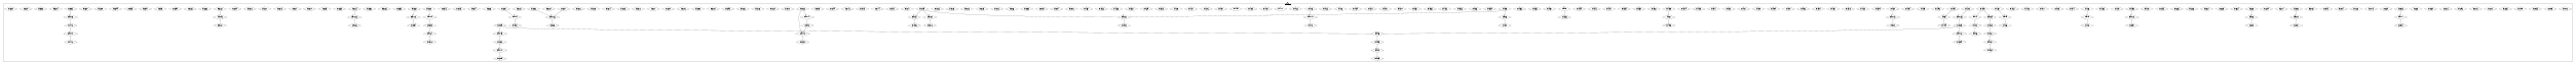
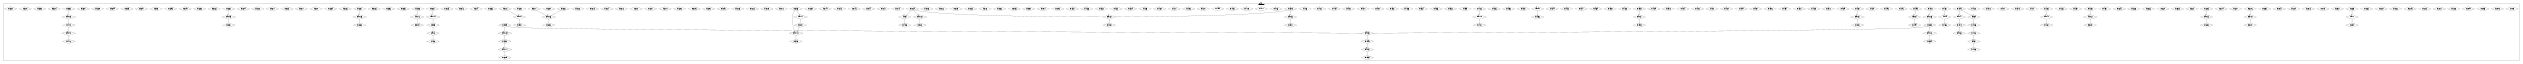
  digraph {
    mincross=2.0
    rankdir=TB
    node [fillcolor=white fontsize=11 shape=diamond style=filled]
    edge [color="#000000" dir=none weight=1]
    n1 [height=0.000000 label=TV1003 width=0.000000]
    n2 [height=0.000000 label=TV2005 width=0.000000]
    n3 [height=0.000000 label=TV2055 width=0.000000]
    n4 [height=0.000000 label=TV2090 width=0.000000]
    n5 [height=0.000000 label=TV2252 width=0.000000]
    n6 [height=0.000000 label=TV2272 width=0.000000]
    n7 [height=0.000000 label=TV2273 width=0.000000]
    n8 [height=0.000000 label=TV2298 width=0.000000]
    n9 [height=0.000000 label=TV2518 width=0.000000]
    n10 [height=0.000000 label=TV2520 width=0.000000]
    n11 [height=0.000000 label=TV2522 width=0.000000]
    n12 [height=0.000000 label=TV2524 width=0.000000]
    marr11 [height=.1 width=.1]
    n14 [height=0.000000 label=TV2525 width=0.000000]
    n15 [height=0.000000 label=TV2527 width=0.000000]
    n16 [height=0.000000 label=TV2775 width=0.000000]
    n17 [height=0.000000 label=TV2813 width=0.000000]
    n18 [height=0.000000 label=TV3024 width=0.000000]
    n19 [height=0.000000 label=TV3042 width=0.000000]
    n20 [height=0.000000 label=TV3052 width=0.000000]
    n21 [height=0.000000 label=TV3206 width=0.000000]
    n22 [height=0.000000 label=TV3207 width=0.000000]
    marr20 [height=.1 width=.1]
    n24 [height=0.000000 label=TV3217 width=0.000000]
    n25 [height=0.000000 label=TV3219 width=0.000000]
    n26 [height=0.000000 label=TV3222 width=0.000000]
    marr23 [height=.1 width=.1]
    n28 [height=0.000000 label=TV3223 width=0.000000]
    n29 [height=0.000000 label=TV3224 width=0.000000]
    n30 [height=0.000000 label=TV3225 width=0.000000]
    n31 [height=0.000000 label=TV3227 width=0.000000]
    n32 [height=0.000000 label=TV3236 width=0.000000]
    n33 [height=0.000000 label=TV3238 width=0.000000]
    n34 [height=0.000000 label=TV3243 width=0.000000]
    n35 [height=0.000000 label=TV4251 width=0.000000]
    n36 [height=0.000000 label=TV4252 width=0.000000]
    marr32 [height=.1 width=.1]
    n38 [height=0.000000 label=TV4255 width=0.000000]
    n39 [height=0.000000 label=TV4256 width=0.000000]
    marr34 [height=.1 width=.1]
    n41 [height=0.000000 label=TV4257 width=0.000000]
    n42 [height=0.000000 label=TV4261 width=0.000000]
    marr36 [height=.1 width=.1]
    n44 [height=0.000000 label=TV4262 width=0.000000]
    marr37 [height=.1 width=.1]
    n46 [height=0.000000 label=TV4263 width=0.000000]
    n47 [height=0.000000 label=TV4265 width=0.000000]
    marr39 [height=.1 width=.1]
    n49 [height=0.000000 label=TV4267 width=0.000000]
    marr40 [height=.1 width=.1]
    n51 [height=0.000000 label=TV4272 width=0.000000]
    marr41 [height=.1 width=.1]
    n53 [height=0.000000 label=TV4273 width=0.000000]
    n54 [height=0.000000 label=TV4274 width=0.000000]
    n55 [height=0.000000 label=TV4275 width=0.000000]
    n56 [height=0.000000 label=TV4277 width=0.000000]
    n57 [height=0.000000 label=TV4278 width=0.000000]
    n58 [height=0.000000 label=TV4281 width=0.000000]
    n59 [height=0.000000 label=TV4282 width=0.000000]
    n60 [height=0.000000 label=TV4286 width=0.000000]
    marr49 [height=.1 width=.1]
    n62 [height=0.000000 label=TV4287 width=0.000000]
    n63 [height=0.000000 label=TV4289 width=0.000000]
    marr51 [height=.1 width=.1]
    n65 [height=0.000000 label=TV4292 width=0.000000]
    n66 [height=0.000000 label=TV4293 width=0.000000]
    marr53 [height=.1 width=.1]
    n68 [height=0.000000 label=TV4294 width=0.000000]
    marr54 [height=.1 width=.1]
    n70 [height=0.000000 label=TV4295 width=0.000000]
    n71 [height=0.000000 label=TV4296 width=0.000000]
    n72 [height=0.000000 label=TV4298 width=0.000000]
    n73 [height=0.000000 label=TV4301 width=0.000000]
    marr58 [height=.1 width=.1]
    n75 [height=0.000000 label=TV4304 width=0.000000]
    n76 [height=0.000000 label=TV4305 width=0.000000]
    n77 [height=0.000000 label=TV4309 width=0.000000]
    n78 [height=0.000000 label=TV4312 width=0.000000]
    n79 [height=0.000000 label=TV4315 width=0.000000]
    n80 [height=0.000000 label=TV4316 width=0.000000]
    marr64 [height=.1 width=.1]
    n82 [height=0.000000 label=TV4321 width=0.000000]
    n83 [height=0.000000 label=TV4504 width=0.000000]
    n84 [height=0.000000 label=TV4506 width=0.000000]
    n85 [height=0.000000 label=TV4507 width=0.000000]
    n86 [height=0.000000 label=TV4509 width=0.000000]
    n87 [height=0.000000 label=TV4510 width=0.000000]
    n88 [height=0.000000 label=TV4511 width=0.000000]
    n89 [height=0.000000 label=TV4512 width=0.000000]
    n90 [height=0.000000 label=TV4514 width=0.000000]
    n91 [height=0.000000 label=TV4515 width=0.000000]
    n92 [height=0.000000 label=TV4519 width=0.000000]
    n93 [height=0.000000 label=TV4521 width=0.000000]
    n94 [height=0.000000 label=TV4522 width=0.000000]
    n95 [height=0.000000 label=TV4530 width=0.000000]
    n96 [height=0.000000 label=TV4531 width=0.000000]
    marr79 [height=.1 width=.1]
    n98 [height=0.000000 label=TV4539 width=0.000000]
    n99 [height=0.000000 label=TV4547 width=0.000000]
    n100 [height=0.000000 label=TV4548 width=0.000000]
    n101 [height=0.000000 label=TV4549 width=0.000000]
    n102 [height=0.000000 label=TV4550 width=0.000000]
    n103 [height=0.000000 label=TV4551 width=0.000000]
    n104 [height=0.000000 label=TV4552 width=0.000000]
    marr87 [height=.1 width=.1]
    n106 [height=0.000000 label=TV4553 width=0.000000]
    n107 [height=0.000000 label=TV4556 width=0.000000]
    n108 [height=0.000000 label=TV4558 width=0.000000]
    marr90 [height=.1 width=.1]
    n110 [height=0.000000 label=TV4559 width=0.000000]
    n111 [height=0.000000 label=TV4562 width=0.000000]
    n112 [height=0.000000 label=TV4563 width=0.000000]
    n113 [height=0.000000 label=TV4564 width=0.000000]
    n114 [height=0.000000 label=TV4565 width=0.000000]
    n115 [height=0.000000 label=TV4567 width=0.000000]
    n116 [height=0.000000 label=TV4570 width=0.000000]
    n117 [height=0.000000 label=TV4571 width=0.000000]
    n118 [height=0.000000 label=TV4572 width=0.000000]
    n119 [height=0.000000 label=TV4759 width=0.000000]
    n120 [height=0.000000 label=TV4762 width=0.000000]
    n121 [height=0.000000 label=TV4763 width=0.000000]
    n122 [height=0.000000 label=TV4766 width=0.000000]
    n123 [height=0.000000 label=TV4768 width=0.000000]
    n124 [height=0.000000 label=TV4771 width=0.000000]
    n125 [height=0.000000 label=TV4773 width=0.000000]
    marr106 [height=.1 width=.1]
    n127 [height=0.000000 label=TV4776 width=0.000000]
    marr107 [height=.1 width=.1]
    n129 [height=0.000000 label=TV4780 width=0.000000]
    n130 [height=0.000000 label=TV4785 width=0.000000]
    n131 [height=0.000000 label=TV4787 width=0.000000]
    marr110 [height=.1 width=.1]
    n133 [height=0.000000 label=TV4799 width=0.000000]
    n134 [height=0.000000 label=TV4801 width=0.000000]
    n135 [height=0.000000 label=TV4806 width=0.000000]
    n136 [height=0.000000 label=TV4817 width=0.000000]
    n137 [height=0.000000 label=TV4820 width=0.000000]
    n138 [height=0.000000 label=TV4825 width=0.000000]
    n139 [height=0.000000 label=TV4829 width=0.000000]
    n140 [height=0.000000 label=TV4831 width=0.000000]
    n141 [height=0.000000 label=TV4832 width=0.000000]
    n142 [height=0.000000 label=TV4836 width=0.000000]
    n143 [height=0.000000 label=TV4837 width=0.000000]
    n144 [height=0.000000 label=TV5013 width=0.000000]
    n145 [height=0.000000 label=TV5014 width=0.000000]
    n146 [height=0.000000 label=TV5030 width=0.000000]
    n147 [height=0.000000 label=TV5035 width=0.000000]
    n148 [height=0.000000 label=TV5066 width=0.000000]
    n149 [height=0.000000 label=TV5118 width=0.000000]
    n150 [height=0.000000 label=TV5123 width=0.000000]
    n151 [height=0.000000 label=TV5125 width=0.000000]
    n152 [height=0.000000 label=TV5126 width=0.000000]
    n153 [height=0.000000 label=TV5131 width=0.000000]
    marr131 [height=.1 width=.1]
    n155 [height=0.000000 label=TV5138 width=0.000000]
    n156 [height=0.000000 label=TV5139 width=0.000000]
    n157 [height=0.000000 label=TV5141 width=0.000000]
    n158 [height=0.000000 label=TV5142 width=0.000000]
    n159 [height=0.000000 label=TV5144 width=0.000000]
    n160 [height=0.000000 label=TV5145 width=0.000000]
    n161 [height=0.000000 label=TV5146 width=0.000000]
    n162 [height=0.000000 label=TV5149 width=0.000000]
    n163 [height=0.000000 label=TV5150 width=0.000000]
    n164 [height=0.000000 label=TV5151 width=0.000000]
    marr141 [height=.1 width=.1]
    n166 [height=0.000000 label=TV5152 width=0.000000]
    marr142 [height=.1 width=.1]
    n168 [height=0.000000 label=TV5153 width=0.000000]
    n169 [height=0.000000 label=TV5172 width=0.000000]
    n170 [height=0.000000 label=TV5180 width=0.000000]
    n171 [height=0.000000 label=TV5182 width=0.000000]
    n172 [height=0.000000 label=TV5183 width=0.000000]
    n173 [height=0.000000 label=TV5193 width=0.000000]
    n174 [height=0.000000 label=TV5202 width=0.000000]
    n175 [height=0.000000 label=TV5205 width=0.000000]
    n176 [height=0.000000 label=TV5206 width=0.000000]
    n177 [height=0.000000 label=TV5210 width=0.000000]
    n178 [height=0.000000 label=TV5211 width=0.000000]
    n179 [height=0.000000 label=TV5212 width=0.000000]
    n180 [height=0.000000 label=TV5213 width=0.000000]
    n181 [height=0.000000 label=TV5214 width=0.000000]
    n182 [height=0.000000 label=TV5215 width=0.000000]
    n183 [height=0.000000 label=TV5216 width=0.000000]
    n184 [height=0.000000 label=TV5217 width=0.000000]
    n185 [height=0.000000 label=TV5218 width=0.000000]
    marr160 [height=.1 width=.1]
    n187 [height=0.000000 label=TV5220 width=0.000000]
    n188 [height=0.000000 label=TV5221 width=0.000000]
    n189 [height=0.000000 label=TV5222 width=0.000000]
    n190 [height=0.000000 label=TV5223 width=0.000000]
    n191 [height=0.000000 label=TV5225 width=0.000000]
    marr165 [height=.1 width=.1]
    n193 [height=0.000000 label=TV5228 width=0.000000]
    marr166 [height=.1 width=.1]
    n195 [height=0.000000 label=TV5229 width=0.000000]
    marr167 [height=.1 width=.1]
    n197 [height=0.000000 label=TV5236 width=0.000000]
    n198 [height=0.000000 label=TV5237 width=0.000000]
    marr169 [height=.1 width=.1]
    n200 [height=0.000000 label=TV5239 width=0.000000]
    n201 [height=0.000000 label=TV5240 width=0.000000]
    marr171 [height=.1 width=.1]
    n203 [height=0.000000 label=TV5244 width=0.000000]
    n204 [height=0.000000 label=TV5246 width=0.000000]
    n205 [height=0.000000 label=TV5248 width=0.000000]
    n206 [height=0.000000 label=TV5251 width=0.000000]
    n207 [height=0.000000 label=TV5252 width=0.000000]
    n208 [height=0.000000 label=TV5253 width=0.000000]
    n209 [height=0.000000 label=TV5254 width=0.000000]
    marr178 [height=.1 width=.1]
    n211 [height=0.000000 label=TV5255 width=0.000000]
    marr179 [height=.1 width=.1]
    n213 [height=0.000000 label=TV5256 width=0.000000]
    n214 [height=0.000000 label=TV5257 width=0.000000]
    marr181 [height=.1 width=.1]
    n216 [height=0.000000 label=TV5258 width=0.000000]
    n217 [height=0.000000 label=TV5263 width=0.000000]
    marr183 [height=.1 width=.1]
    n219 [height=0.000000 label=TV5264 width=0.000000]
    n220 [height=0.000000 label=TV5265 width=0.000000]
    n221 [height=0.000000 label=TV5269 width=0.000000]
    n222 [height=0.000000 label=TV5270 width=0.000000]
    n223 [height=0.000000 label=TV5271 width=0.000000]
    n224 [height=0.000000 label=TV5273 width=0.000000]
    n225 [height=0.000000 label=TV5277 width=0.000000]
    n226 [height=0.000000 label=TV5278 width=0.000000]
    n227 [height=0.000000 label=TV5279 width=0.000000]
    n228 [height=0.000000 label=TV5281 width=0.000000]
    marr193 [height=.1 width=.1]
    n230 [height=0.000000 label=TV5282 width=0.000000]
    n231 [height=0.000000 label=TV5283 width=0.000000]
    n232 [height=0.000000 label=TV5285 width=0.000000]
    n233 [height=0.000000 label=TV5290 width=0.000000]
+   n234 [height=0.000000 label=TV5293 width=0.000000]
    n235 [height=0.000000 label=TV5296 width=0.000000]
    n236 [height=0.000000 label=TV5297 width=0.000000]
    n237 [height=0.000000 label=TV5298 width=0.000000]
    n238 [height=0.000000 label=TV5299 width=0.000000]
    n239 [height=0.000000 label=TV5300 width=0.000000]
    n240 [height=0.000000 label=TV5301 width=0.000000]
    n241 [height=0.000000 label=TV5303 width=0.000000]
    n242 [height=0.000000 label=TV5304 width=0.000000]
    n243 [height=0.000000 label=TV5305 width=0.000000]
    n244 [height=0.000000 label=TV5307 width=0.000000]
    n245 [height=0.000000 label=TV5310 width=0.000000]
    subgraph cluster_1 {
      label=tikaboo
      n1
      n2
      n3
      n4
      n5
      n6
      n7
      n8
      n9
      n10
      n11
      n12
      marr11
      n14
      n15
      n16
      n17
      n18
      n19
      n20
      n21
      n22
      marr20
      n24
      n25
      n26
      marr23
      n28
      n29
      n30
      n31
      n32
      n33
      n34
      n35
      n36
      marr32
      n38
      n39
      marr34
      n41
      n42
      marr36
      n44
      marr37
      n46
      n47
      marr39
      n49
      marr40
      n51
      marr41
      n53
      n54
      n55
      n56
      n57
      n58
      n59
      n60
      marr49
      n62
      n63
      marr51
      n65
      n66
      marr53
      n68
      marr54
      n70
      n71
      n72
      n73
      marr58
      n75
      n76
      n77
      n78
      n79
      n80
      marr64
      n82
      n83
      n84
      n85
      n86
      n87
      n88
      n89
      n90
      n91
      n92
      n93
      n94
      n95
      n96
      marr79
      n98
      n99
      n100
      n101
      n102
      n103
      n104
      marr87
      n106
      n107
      n108
      marr90
      n110
      n111
      n112
      n113
      n114
      n115
      n116
      n117
      n118
      n119
      n120
      n121
      n122
      n123
      n124
      n125
      marr106
      n127
      marr107
      n129
      n130
      n131
      marr110
      n133
      n134
      n135
      n136
      n137
      n138
      n139
      n140
      n141
      n142
      n143
      n144
      n145
      n146
      n147
      n148
      n149
      n150
      n151
      n152
      n153
      marr131
      n155
      n156
      n157
      n158
      n159
      n160
      n161
      n162
      n163
      n164
      marr141
      n166
      marr142
      n168
      n169
      n170
      n171
      n172
      n173
      n174
      n175
      n176
      n177
      n178
      n179
      n180
      n181
      n182
      n183
      n184
      n185
      marr160
      n187
      n188
      n189
      n190
      n191
      marr165
      n193
      marr166
      n195
      marr167
      n197
      n198
      marr169
      n200
      n201
      marr171
      n203
      n204
      n205
      n206
      n207
      n208
      n209
      marr178
      n211
      marr179
      n213
      n214
      marr181
      n216
      n217
      marr183
      n219
      n220
      n221
      n222
      n223
      n224
      n225
      n226
      n227
      n228
      marr193
      n230
      n231
      n232
      n233
+     n234
      n235
      n236
      n237
      n238
      n239
      n240
      n241
      n242
      n243
      n244
      n245
    }
    marr11 -> n12 [weight=2]
    n14 -> marr11
    n21 -> marr20
    marr20 -> n22 [weight=2]
    marr23 -> n26 [weight=2]
    n28 -> marr23
    marr32 -> n36 [weight=2]
    n38 -> marr181
    marr34 -> n39 [weight=2]
    n42 -> marr37
    marr37 -> n44 [weight=2]
    n47 -> n42 [weight=2]
    marr39 -> n47 [weight=2]
    marr40 -> n49 [weight=2]
    n51 -> marr36
    marr41 -> n51 [weight=2]
    n53 -> marr165
    n59 -> marr40
    marr49 -> n60 [weight=2]
    n62 -> marr49
    marr51 -> n63 [weight=2]
    n65 -> marr39
    n65 -> marr41
    n66 -> marr51
    marr53 -> n66 [weight=2]
    marr54 -> n68 [weight=2]
    n70 -> marr54
    marr58 -> n73 [weight=2]
    n76 -> marr32
    n76 -> marr58
    marr64 -> n80 [weight=2]
    n93 -> marr131
    marr79 -> n96 [weight=2]
    n102 -> marr87
    marr87 -> n104 [weight=2]
    marr90 -> n108 [weight=2]
    n122 -> marr110
    n125 -> marr107
    marr106 -> n125 [weight=2]
    marr107 -> n127 [weight=2]
    marr110 -> n131 [weight=2]
    marr131 -> n153 [weight=2]
    n156 -> marr32
    n156 -> marr34
    n156 -> marr160
    n164 -> marr142
    marr141 -> n164 [weight=2]
    marr142 -> n166 [weight=2]
    n168 -> marr141
    n168 -> marr142
    n184 -> marr166
    marr160 -> n185 [weight=2]
    n188 -> marr79
    n190 -> marr166
    n191 -> marr53
    n191 -> marr167
    marr165 -> n191 [weight=2]
    marr166 -> n193 [weight=2]
    marr167 -> n195 [weight=2]
    n198 -> marr171
    marr169 -> n198 [weight=2]
    n200 -> marr53
    n200 -> marr169
    marr171 -> n201 [weight=2]
    n206 -> marr179
    n207 -> marr178
    marr178 -> n209 [weight=2]
    n211 -> marr64
    marr179 -> n211 [weight=2]
    marr181 -> n214 [weight=2]
    marr183 -> n217 [weight=2]
    n219 -> marr183
    marr193 -> n228 [weight=2]
    n230 -> marr193
    n241 -> marr106
  }
